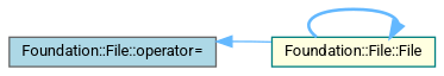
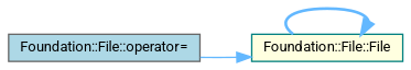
  digraph {
    rankdir=LR
    fontname=Roboto
    node [fontname=Roboto fontsize=10 shape=box style=filled]
    edge [color=steelblue1 fontname=Roboto fontsize=10 labelfontname=Helvetica labelfontsize=10]
    n1 [color=gray40 fillcolor=lightblue fontcolor=black height=0.2 label="Foundation::File::operator=" width=0.4]
    n2 [color=teal fillcolor=lightyellow height=0.2 label="Foundation::File::File" width=0.4]
-   n2 -> n1 [style=solid]
+   n1 -> n2 [style=solid]
    n2 -> n2 [style=bold]
  }
